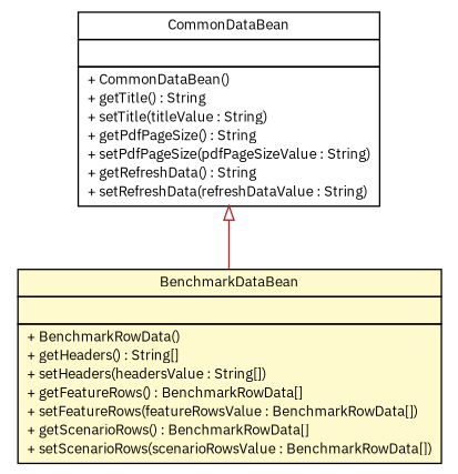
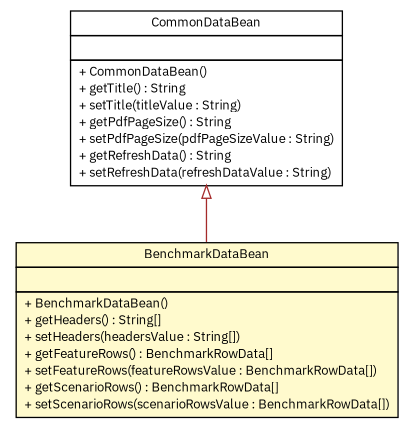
  digraph {
    nodesep=0.25
    ranksep=0.5
    fontname="IBM Plex Sans"
    node [fontcolor=black fontname="IBM Plex Sans" fontsize=10.0 shape=plaintext]
    n1 [label=<<table title="com.github.mkolisnyk.cucumber.reporting.types.beans.CommonDataBean" border="0" cellborder="1" cellspacing="0" cellpadding="2" port="p" href="./CommonDataBean.html"> 		<tr><td><table border="0" cellspacing="0" cellpadding="1"> <tr><td align="center" balign="center"> CommonDataBean </td></tr> 		</table></td></tr> 		<tr><td><table border="0" cellspacing="0" cellpadding="1"> <tr><td align="left" balign="left">  </td></tr> 		</table></td></tr> 		<tr><td><table border="0" cellspacing="0" cellpadding="1"> <tr><td align="left" balign="left"> + CommonDataBean() </td></tr> <tr><td align="left" balign="left"> + getTitle() : String </td></tr> <tr><td align="left" balign="left"> + setTitle(titleValue : String) </td></tr> <tr><td align="left" balign="left"> + getPdfPageSize() : String </td></tr> <tr><td align="left" balign="left"> + setPdfPageSize(pdfPageSizeValue : String) </td></tr> <tr><td align="left" balign="left"> + getRefreshData() : String </td></tr> <tr><td align="left" balign="left"> + setRefreshData(refreshDataValue : String) </td></tr> 		</table></td></tr> 		</table>>]
-   n2 [label=<<table title="com.github.mkolisnyk.cucumber.reporting.types.beans.BenchmarkDataBean" border="0" cellborder="1" cellspacing="0" cellpadding="2" port="p" bgcolor="lemonChiffon" href="./BenchmarkDataBean.html"> 		<tr><td><table border="0" cellspacing="0" cellpadding="1"> <tr><td align="center" balign="center"> BenchmarkDataBean </td></tr> 		</table></td></tr> 		<tr><td><table border="0" cellspacing="0" cellpadding="1"> <tr><td align="left" balign="left">  </td></tr> 		</table></td></tr> 		<tr><td><table border="0" cellspacing="0" cellpadding="1"> <tr><td align="left" balign="left"> + BenchmarkRowData() </td></tr> <tr><td align="left" balign="left"> + getHeaders() : String[] </td></tr> <tr><td align="left" balign="left"> + setHeaders(headersValue : String[]) </td></tr> <tr><td align="left" balign="left"> + getFeatureRows() : BenchmarkRowData[] </td></tr> <tr><td align="left" balign="left"> + setFeatureRows(featureRowsValue : BenchmarkRowData[]) </td></tr> <tr><td align="left" balign="left"> + getScenarioRows() : BenchmarkRowData[] </td></tr> <tr><td align="left" balign="left"> + setScenarioRows(scenarioRowsValue : BenchmarkRowData[]) </td></tr> 		</table></td></tr> 		</table>>]
+   n2 [label=<<table title="com.github.mkolisnyk.cucumber.reporting.types.beans.BenchmarkDataBean" border="0" cellborder="1" cellspacing="0" cellpadding="2" port="p" bgcolor="lemonChiffon" href="./BenchmarkDataBean.html"> 		<tr><td><table border="0" cellspacing="0" cellpadding="1"> <tr><td align="center" balign="center"> BenchmarkDataBean </td></tr> 		</table></td></tr> 		<tr><td><table border="0" cellspacing="0" cellpadding="1"> <tr><td align="left" balign="left">  </td></tr> 		</table></td></tr> 		<tr><td><table border="0" cellspacing="0" cellpadding="1"> <tr><td align="left" balign="left"> + BenchmarkDataBean() </td></tr> <tr><td align="left" balign="left"> + getHeaders() : String[] </td></tr> <tr><td align="left" balign="left"> + setHeaders(headersValue : String[]) </td></tr> <tr><td align="left" balign="left"> + getFeatureRows() : BenchmarkRowData[] </td></tr> <tr><td align="left" balign="left"> + setFeatureRows(featureRowsValue : BenchmarkRowData[]) </td></tr> <tr><td align="left" balign="left"> + getScenarioRows() : BenchmarkRowData[] </td></tr> <tr><td align="left" balign="left"> + setScenarioRows(scenarioRowsValue : BenchmarkRowData[]) </td></tr> 		</table></td></tr> 		</table>>]
    n1 -> n2 [arrowtail=empty dir=back fontname="IBM Plex Sans" fontsize=10 headport=p labelfontname=Helvetica labelfontsize=10 tailport=p color=brown]
  }
